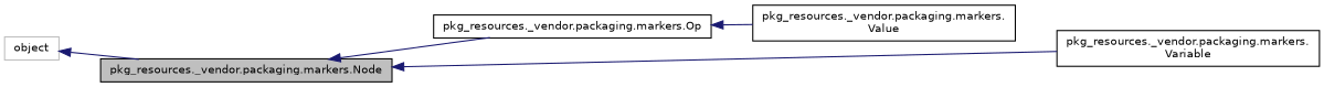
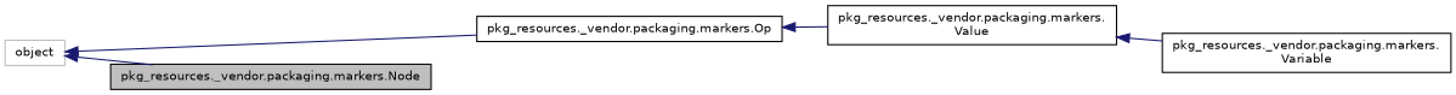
  digraph {
    rankdir=LR
    node [color=black fillcolor=white fontname=Helvetica fontsize=10 shape=record style=filled]
    edge [color=midnightblue dir=back fontname=Helvetica fontsize=10 labelfontname=Helvetica labelfontsize=10 style=solid]
    n1 [fillcolor=grey75 fontcolor=black height=0.2 label="pkg_resources._vendor.packaging.markers.Node" width=0.4]
    n2 [height=0.2 label="pkg_resources._vendor.packaging.markers.Op" width=0.4]
    n3 [height=0.2 label="pkg_resources._vendor.packaging.markers.\lVariable" width=0.4]
    n4 [height=0.2 label="pkg_resources._vendor.packaging.markers.\lValue" width=0.4]
    n5 [color=grey75 height=0.2 label=object width=0.4]
-   n1 -> n2
-   n1 -> n3
+   n5 -> n2
+   n4 -> n3
    n2 -> n4
    n5 -> n1
  }
